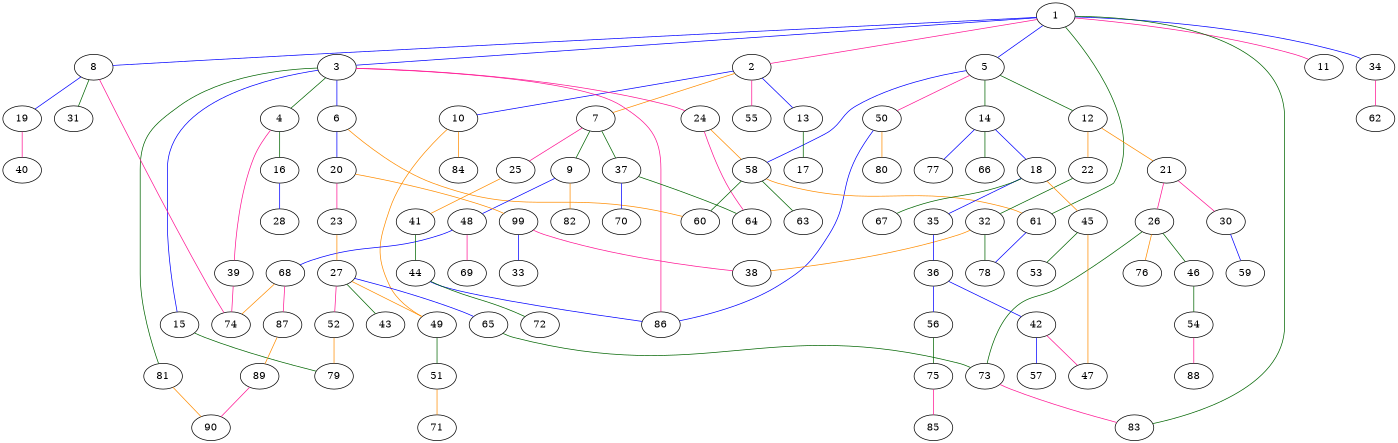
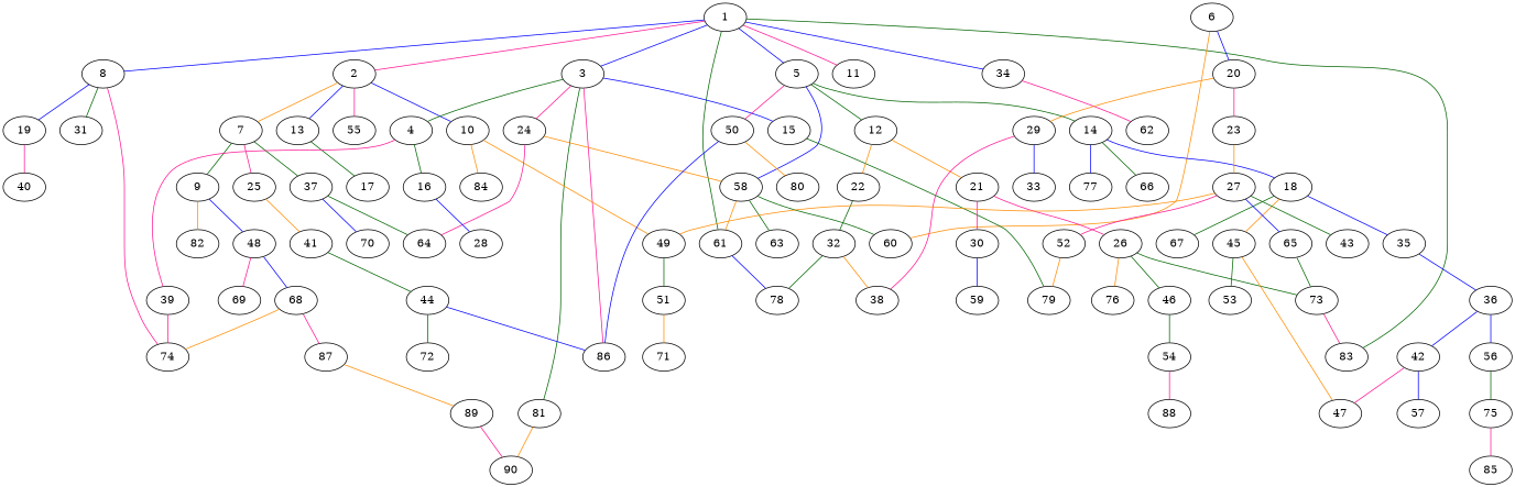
  graph {
    edge [color=darkgreen]
    1
    2
    3
    5
    8
    11
    34
    61
    83
    7
    10
    13
    55
    4
    6
    15
    24
    81
    86
    12
    14
    50
    58
    19
    31
    74
    62
    78
    9
    25
    37
    49
    84
    17
    16
    39
    20
    60
    79
    64
    90
    21
    22
    18
    66
    77
    80
    63
    40
    48
    82
    41
    70
    51
    28
    23
-   29 [label=99]
+   29
    26
    30
    32
    35
    45
    67
    27
    33
    38
    68
    69
    44
    87
    71
    46
    73
    76
    59
    36
    47
    53
    42
    56
    43
    52
    65
    54
    72
    88
    57
    75
    85
    89
    1 -- 2 [color=deeppink]
    1 -- 3 [color=blue]
    1 -- 5 [color=blue]
    1 -- 8 [color=blue]
    1 -- 11 [color=deeppink]
    1 -- 34 [color=blue]
    1 -- 61
    1 -- 83
    2 -- 7 [color=darkorange]
    2 -- 10 [color=blue]
    2 -- 13 [color=blue]
    2 -- 55 [color=deeppink]
    3 -- 4
-   3 -- 6 [color=blue]
    3 -- 15 [color=blue]
    3 -- 24 [color=deeppink]
    3 -- 81
    3 -- 86 [color=deeppink]
    5 -- 12
    5 -- 14
    5 -- 50 [color=deeppink]
    5 -- 58 [color=blue]
    8 -- 19 [color=blue]
    8 -- 31
    8 -- 74 [color=deeppink]
    34 -- 62 [color=deeppink]
    61 -- 78 [color=blue]
    7 -- 9
    7 -- 25 [color=deeppink]
    7 -- 37
    10 -- 49 [color=darkorange]
    10 -- 84 [color=darkorange]
    13 -- 17
    4 -- 16
    4 -- 39 [color=deeppink]
    6 -- 20 [color=blue]
    6 -- 60 [color=darkorange]
    15 -- 79
    24 -- 58 [color=darkorange]
    24 -- 64 [color=deeppink]
    81 -- 90 [color=darkorange]
    12 -- 21 [color=darkorange]
    12 -- 22 [color=darkorange]
    14 -- 18 [color=blue]
    14 -- 66
    14 -- 77 [color=blue]
    50 -- 86 [color=blue]
    50 -- 80 [color=darkorange]
    58 -- 61 [color=darkorange]
    58 -- 60
    58 -- 63
    19 -- 40 [color=deeppink]
    9 -- 48 [color=blue]
    9 -- 82 [color=darkorange]
    25 -- 41 [color=darkorange]
    37 -- 64
    37 -- 70 [color=blue]
    49 -- 51
    16 -- 28 [color=blue]
    39 -- 74 [color=deeppink]
    20 -- 23 [color=deeppink]
    20 -- 29 [color=darkorange]
    21 -- 26 [color=deeppink]
    21 -- 30 [color=deeppink]
    22 -- 32
    18 -- 35 [color=blue]
    18 -- 45 [color=darkorange]
    18 -- 67
    48 -- 68 [color=blue]
    48 -- 69 [color=deeppink]
    41 -- 44
    51 -- 71 [color=darkorange]
    23 -- 27 [color=darkorange]
    29 -- 33 [color=blue]
    29 -- 38 [color=deeppink]
    26 -- 46
    26 -- 73
    26 -- 76 [color=darkorange]
    30 -- 59 [color=blue]
    32 -- 78
    32 -- 38 [color=darkorange]
    35 -- 36 [color=blue]
    45 -- 47 [color=darkorange]
    45 -- 53
    27 -- 49 [color=darkorange]
    27 -- 43
    27 -- 52 [color=deeppink]
    27 -- 65 [color=blue]
    68 -- 74 [color=darkorange]
    68 -- 87 [color=deeppink]
    44 -- 86 [color=blue]
    44 -- 72
    87 -- 89 [color=darkorange]
    46 -- 54
    73 -- 83 [color=deeppink]
    36 -- 42 [color=blue]
    36 -- 56 [color=blue]
    42 -- 47 [color=deeppink]
    42 -- 57 [color=blue]
    56 -- 75
    52 -- 79 [color=darkorange]
    65 -- 73
    54 -- 88 [color=deeppink]
    75 -- 85 [color=deeppink]
    89 -- 90 [color=deeppink]
  }
